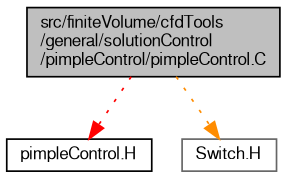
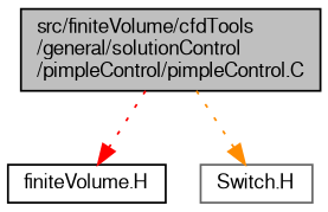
  digraph {
    node [color=black fontname=FreeSans fontsize=10 shape=record]
    edge [fontname=FreeSans fontsize=10 labelfontname=FreeSans labelfontsize=10 style=dotted arrowhead=normal]
    n1 [fillcolor=grey75 fontcolor=black height=0.2 label="src/finiteVolume/cfdTools\l/general/solutionControl\l/pimpleControl/pimpleControl.C" style=filled width=0.4]
-   n2 [height=0.2 label="pimpleControl.H" width=0.4]
+   n2 [height=0.2 label="finiteVolume.H" width=0.4]
    n3 [color=gray40 height=0.2 label="Switch.H" width=0.4]
    n1 -> n2 [color=red]
    n1 -> n3 [color=darkorange]
  }
